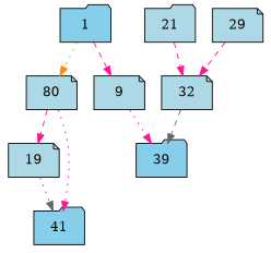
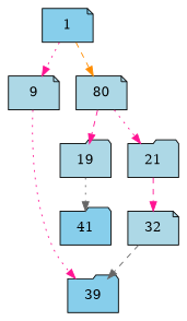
  strict digraph {
    node [fillcolor=lightblue shape=note style=filled]
    edge [color=deeppink style=dashed]
-   1 [entry=true fillcolor=skyblue shape=folder]
+   1 [entry=true fillcolor=skyblue]
    9
    n3 [label=80]
    39 [fillcolor=skyblue shape=folder]
-   19
+   19 [shape=folder]
    21 [shape=folder]
    41 [fillcolor=skyblue shape=folder]
    32
-   29
-   1 -> 9 [cond=true]
-   1 -> n3 [color=darkorange cond=false style=dotted]
+   1 -> 9 [cond=true style=dotted]
+   1 -> n3 [color=darkorange cond=false]
    9 -> 39 [style=dotted]
    n3 -> 19 [cond=true]
-   n3 -> 41 [cond=false style=dotted]
+   n3 -> 21 [cond=false style=dotted]
    19 -> 41 [color=gray40 style=dotted]
    21 -> 32 [cond=false]
    32 -> 39 [color=gray40]
-   29 -> 32
  }
